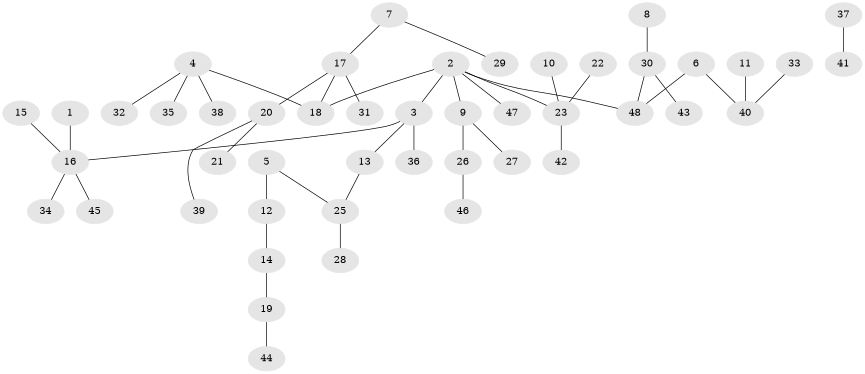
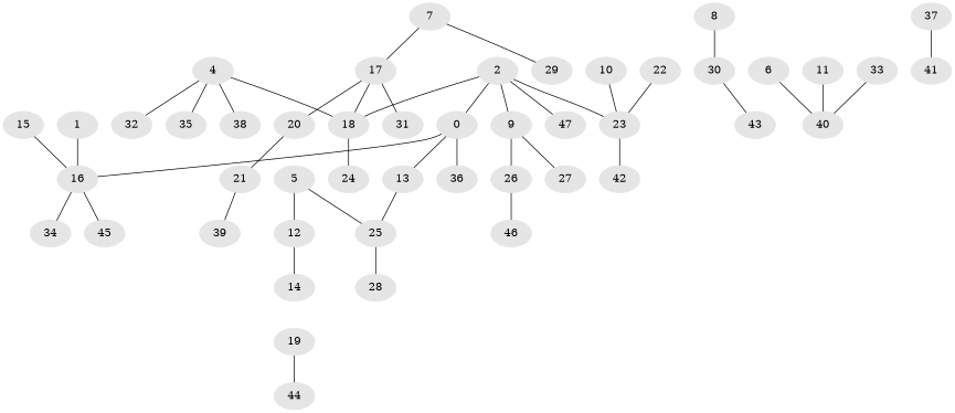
  graph {
    node [color=gray90 style=filled]
    edge [weight=1.0]
    1
    16
    34
    45
    2
-   3
+   3 [label=0]
    9
    18
    23
    47
-   48
    13
    36
    26
    27
+   24
    42
    25
    37
    41
    4
    32
    35
    38
    5
    12
    14
    28
    6
    40
    7
    17
    29
    20
    31
    8
    30
    43
    46
    10
    11
    19
    44
    15
    21
    39
    22
    33
    1 -- 16
    16 -- 34
    16 -- 45
    2 -- 3
    2 -- 9
    2 -- 18
    2 -- 23
    2 -- 47
-   2 -- 48
    3 -- 16
    3 -- 13
    3 -- 36
    9 -- 26
    9 -- 27
+   18 -- 24
    23 -- 42
    13 -- 25
    26 -- 46
    25 -- 28
    37 -- 41
    4 -- 18
    4 -- 32
    4 -- 35
    4 -- 38
    5 -- 25
    5 -- 12
    12 -- 14
-   14 -- 19
-   6 -- 48
    6 -- 40
    7 -- 17
    7 -- 29
    17 -- 18
    17 -- 20
    17 -- 31
    20 -- 21
-   20 -- 39
+   21 -- 39
    8 -- 30
-   30 -- 48
    30 -- 43
    10 -- 23
    11 -- 40
    19 -- 44
    15 -- 16
    22 -- 23
    33 -- 40
  }
